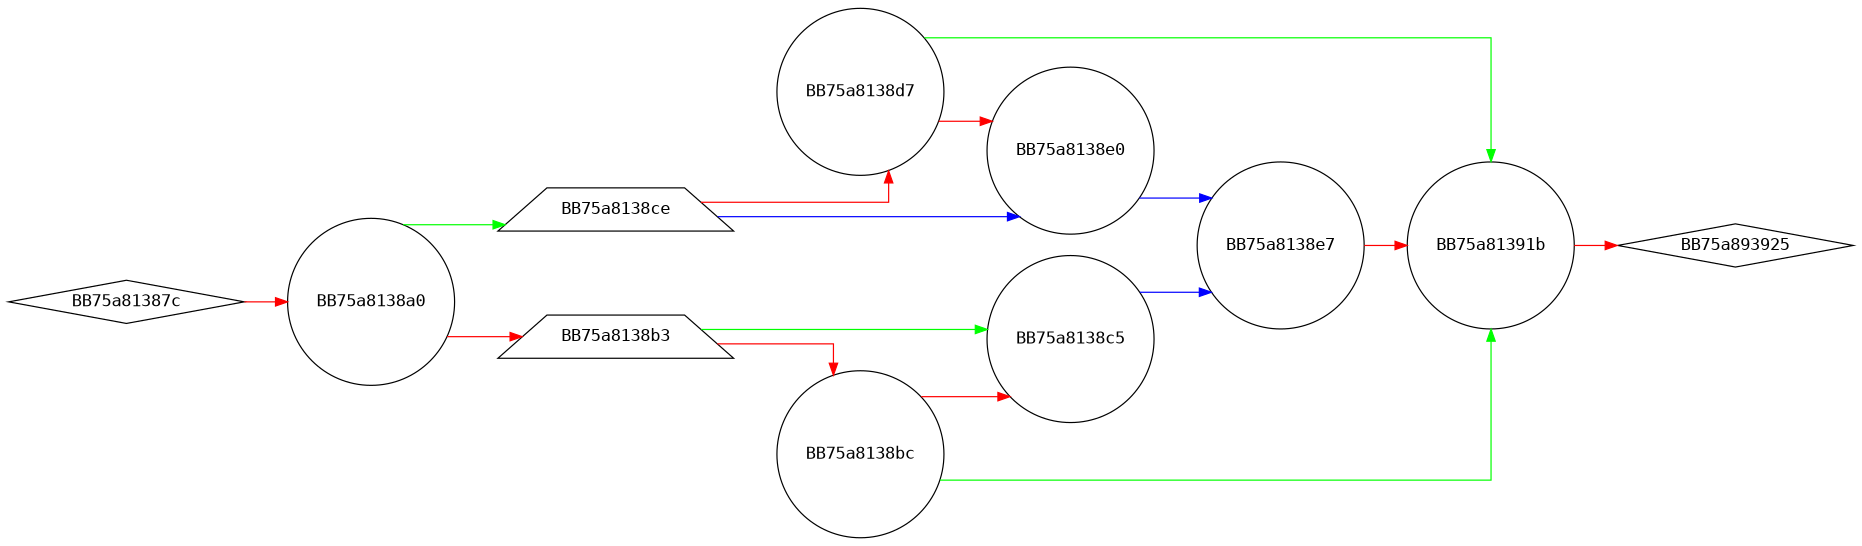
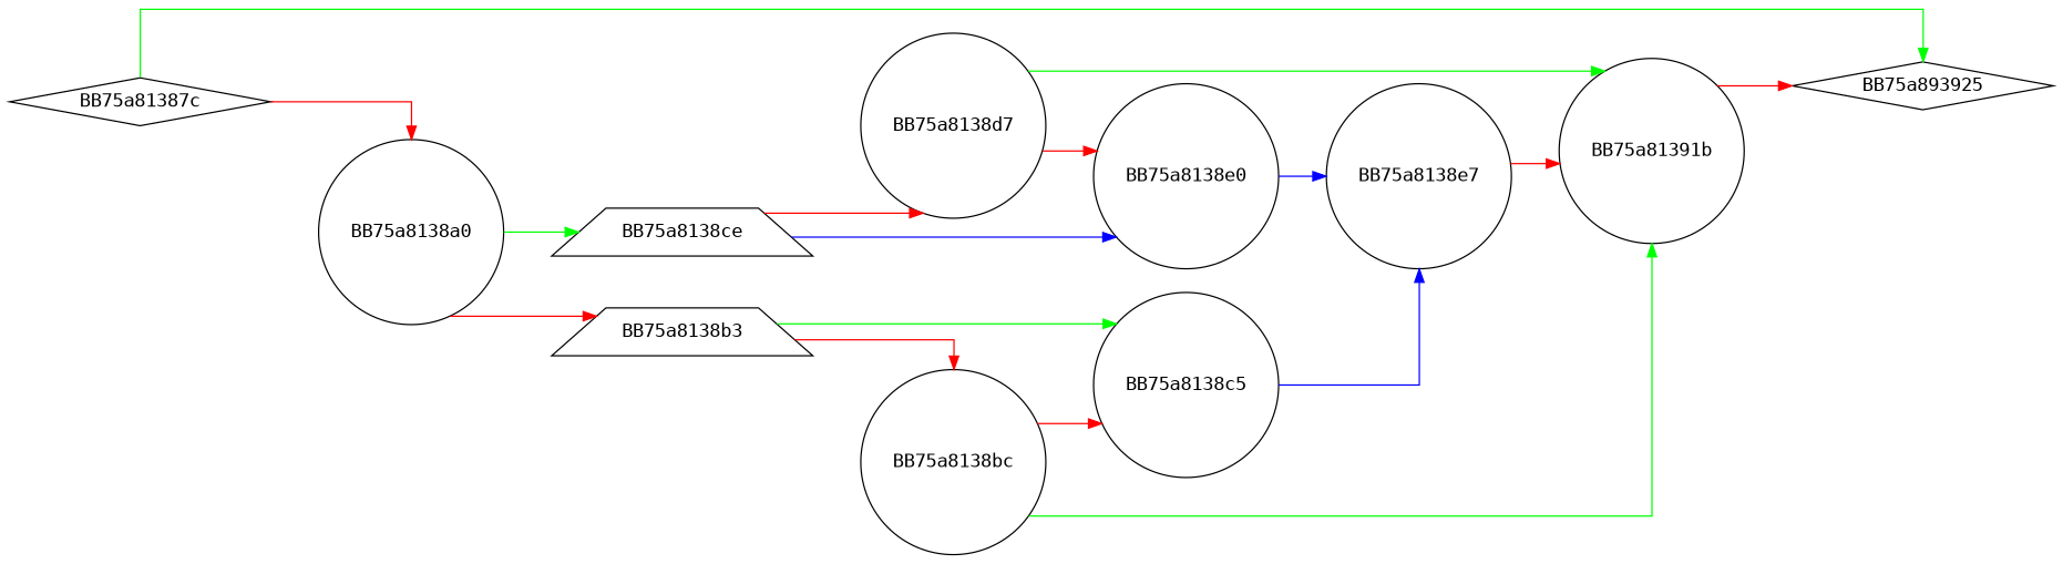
  digraph {
    fontname="DejaVu Sans Mono"
    rankdir=LR
    splines=ortho
    node [fontname="DejaVu Sans Mono" shape=circle]
    edge [color=red fontname="DejaVu Sans Mono"]
    BB75a81387c [shape=diamond]
    n2 [label=BB75a893925 shape=diamond]
    BB75a8138a0
    BB75a8138ce [shape=trapezium]
    BB75a8138b3 [shape=trapezium]
    BB75a8138e0
    BB75a8138d7
    BB75a8138c5
    BB75a8138bc
    BB75a8138e7
    BB75a81391b
+   BB75a81387c -> n2 [color=green]
    BB75a81387c -> BB75a8138a0
    BB75a8138a0 -> BB75a8138ce [color=green]
    BB75a8138a0 -> BB75a8138b3
    BB75a8138ce -> BB75a8138e0 [color=blue]
    BB75a8138ce -> BB75a8138d7
    BB75a8138b3 -> BB75a8138c5 [color=green]
    BB75a8138b3 -> BB75a8138bc
    BB75a8138e0 -> BB75a8138e7 [color=blue]
    BB75a8138d7 -> BB75a8138e0
    BB75a8138d7 -> BB75a81391b [color=green]
    BB75a8138c5 -> BB75a8138e7 [color=blue]
    BB75a8138bc -> BB75a8138c5
    BB75a8138bc -> BB75a81391b [color=green]
    BB75a8138e7 -> BB75a81391b
    BB75a81391b -> n2
  }
